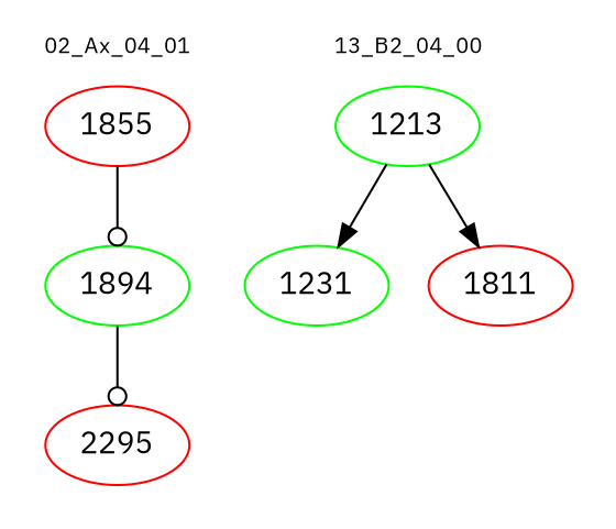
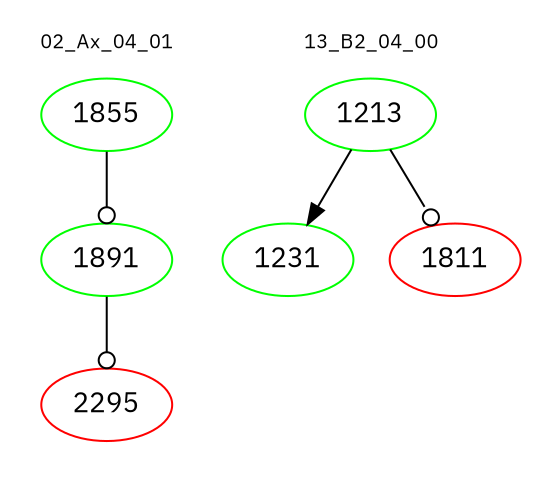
  digraph {
    fontname="IBM Plex Sans"
    node [color=green fontname="IBM Plex Sans"]
    edge [arrowhead=odot color=black fontname="IBM Plex Sans"]
-   n1 [color=red label=1855]
-   n2 [label=1894]
+   n1 [label=1855]
+   n2 [label=1891]
    n3 [color=red label=2295]
    n4 [label=1213]
    n5 [label=1231]
    n6 [color=red label=1811]
    subgraph cluster_1 {
      color=white
      fontsize=10
      label="02_Ax_04_01"
      n1
      n2
      n3
    }
    subgraph cluster_2 {
      color=white
      fontsize=10
      label="13_B2_04_00"
      n4
      n5
      n6
    }
    n1 -> n2
    n2 -> n3
    n4 -> n5 [arrowhead=normal]
-   n4 -> n6 [arrowhead=normal]
+   n4 -> n6
  }
